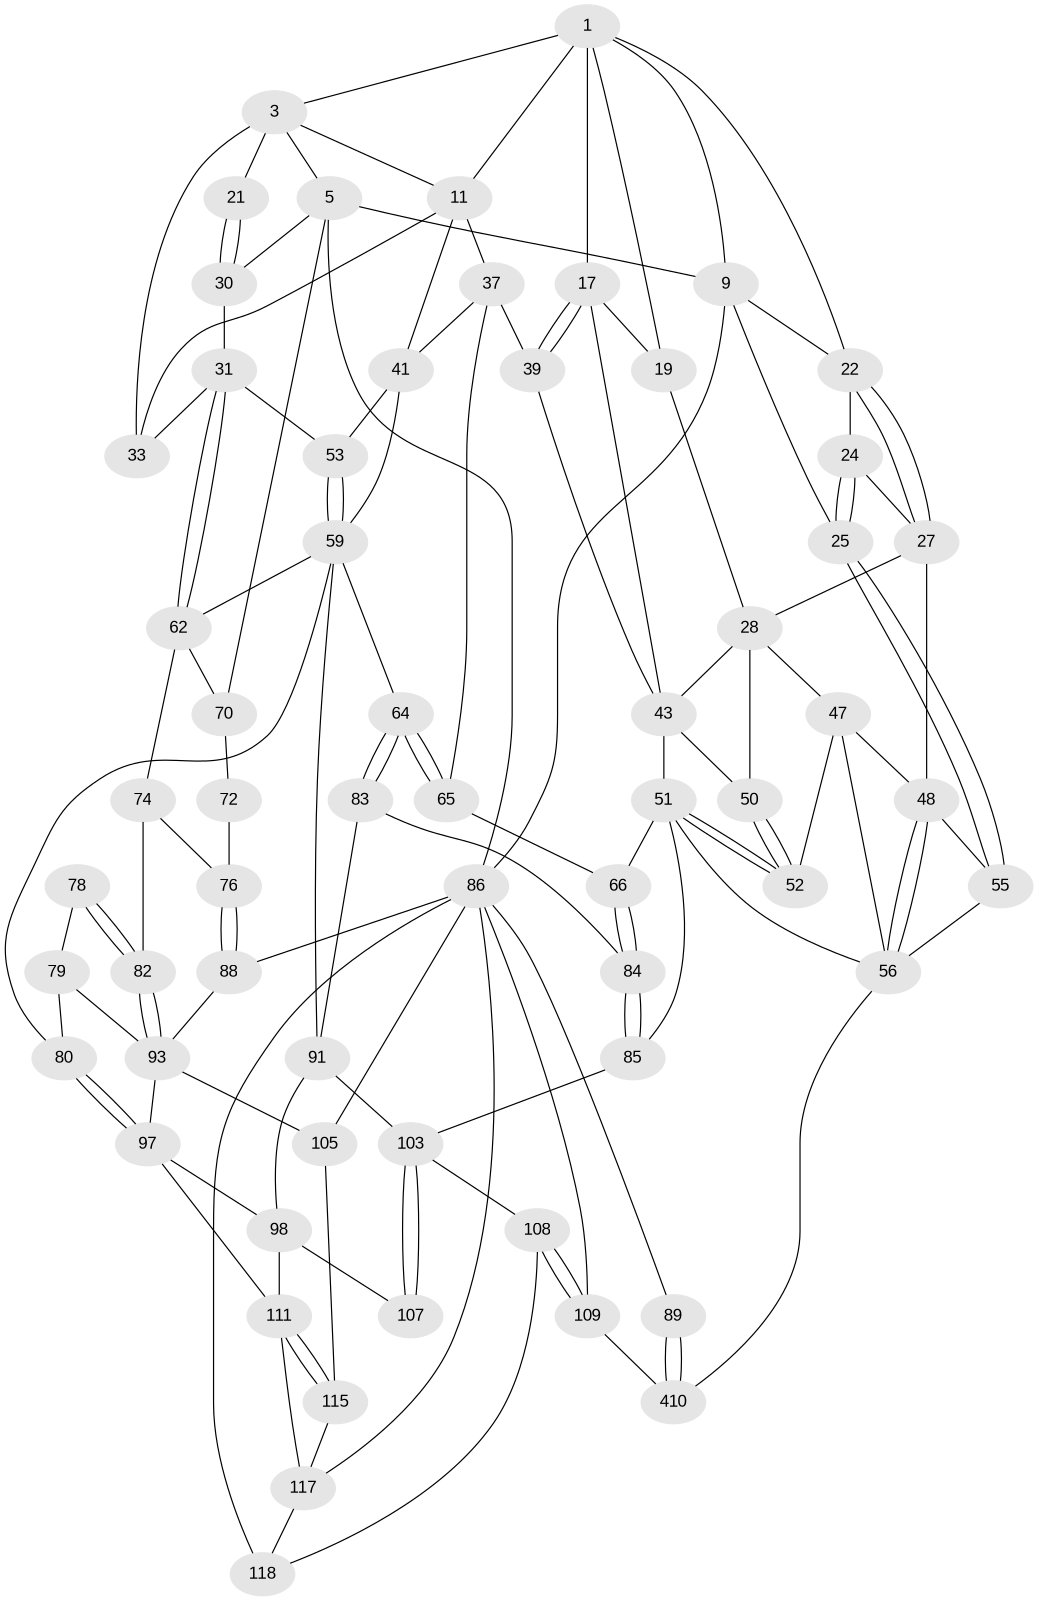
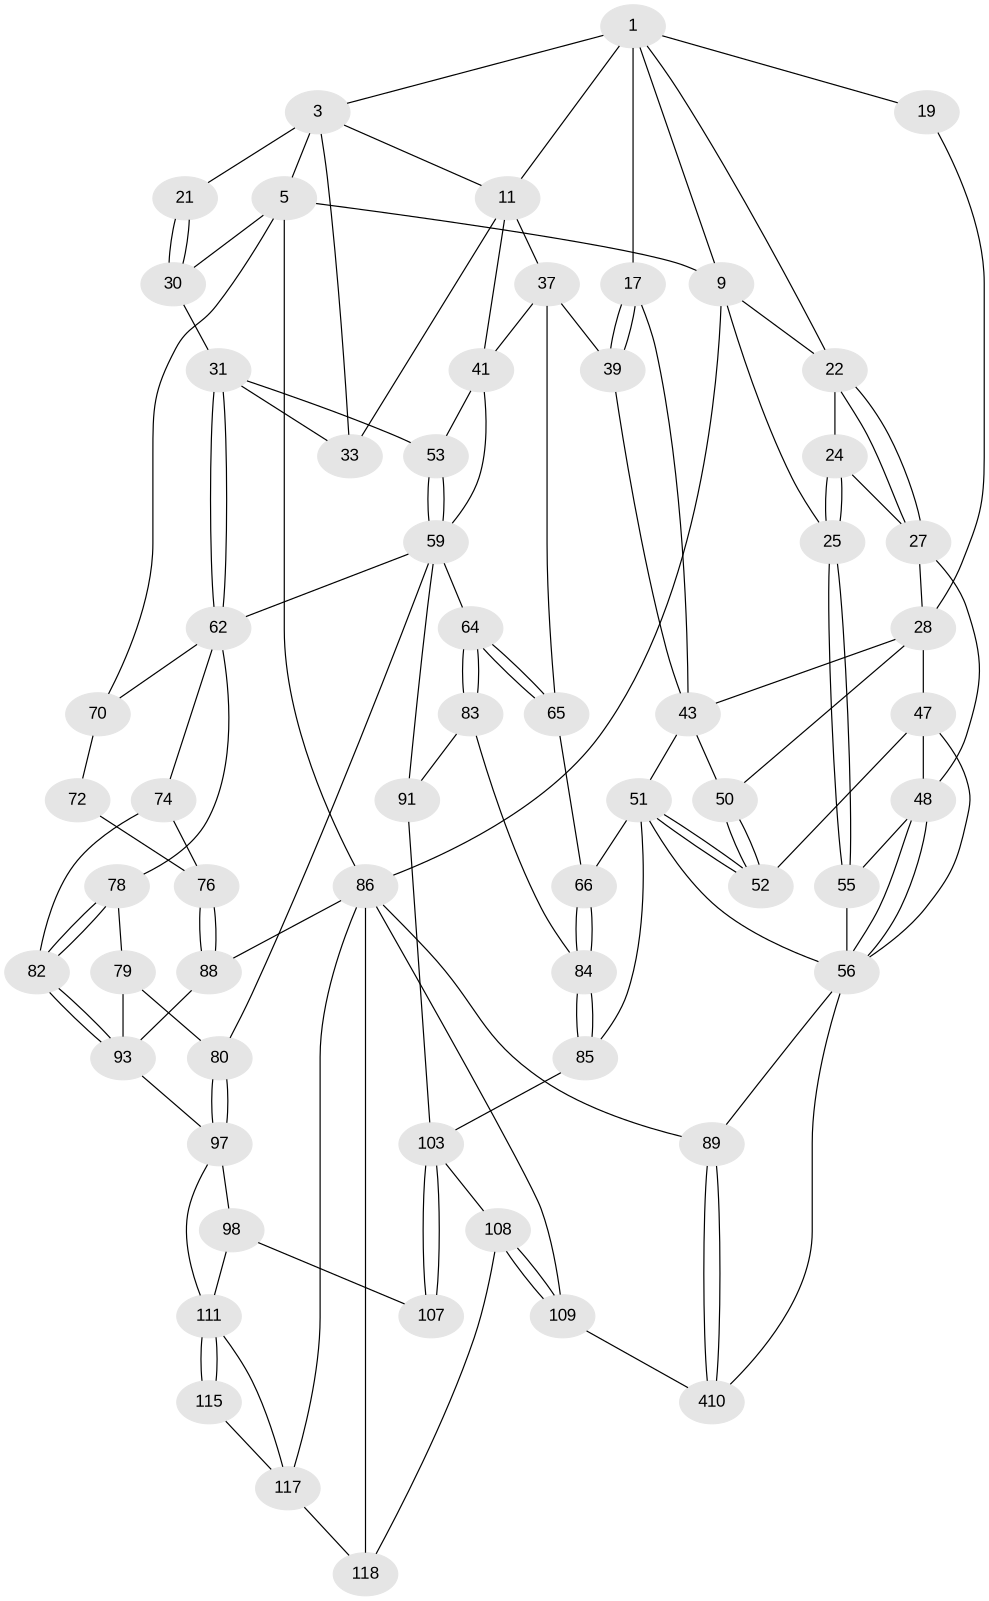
  graph {
    fontname="Liberation Sans"
    node [color=gray90 fontname="Liberation Sans" style=filled]
    edge [fontname="Liberation Sans"]
    1 [super="+2+7"]
    3 [super="+4+15"]
    9 [super="+10"]
    11 [super="+12"]
    17 [super="+18"]
    19
    22 [super="+23"]
    5 [super="+6+34"]
    21
    33
    86 [super="+87+90+122"]
    25
    37 [super="+38"]
    41 [super="+42"]
    39
    43 [super="+44+45"]
    28 [super="+29+46"]
    24
    27 [super="+36"]
    30
    70 [super="+71"]
    31 [super="+32"]
    72 [super="+75"]
    89
    88
-   105 [super="+113"]
    109
    117 [super="+119"]
    118 [super="+120"]
    55
    65
    53
    59 [super="+60"]
    50
    51 [super="+67"]
    47 [super="+54"]
    48 [super="+49"]
    56 [super="+57+58"]
    52
    62 [super="+63"]
    74 [super="+77"]
    78
    66
    64
    80
    91 [super="+92"]
    85
    n48 [label=410]
    84
    103 [super="+104"]
    83
    97 [super="+99"]
    98 [super="+102"]
    76
    82
    79
    93 [super="+100+94"]
    111 [super="+112"]
    107
    108 [super="+116"]
    115
    1 -- 3
    1 -- 9
    1 -- 11 [weight=2]
    1 -- 17
    1 -- 19
    1 -- 22
    3 -- 11
    3 -- 5
    3 -- 21 [weight=2]
    3 -- 33
    9 -- 22
    9 -- 86
    9 -- 25
    11 -- 33
    11 -- 37
    11 -- 41
-   17 -- 19
    17 -- 39
    17 -- 39
    17 -- 43
    19 -- 28
    22 -- 24
    22 -- 27
    22 -- 27
    5 -- 9 [weight=2]
    5 -- 86
    5 -- 30
    5 -- 70
    21 -- 30
    21 -- 30
    86 -- 89
    86 -- 88
-   86 -- 105
    86 -- 109
    86 -- 117
    86 -- 118 [weight=2]
    25 -- 55
    25 -- 55
    37 -- 41
    37 -- 39
    37 -- 65
    41 -- 53
    41 -- 59
    39 -- 43
    43 -- 50
    43 -- 51
    28 -- 43
    28 -- 50
    28 -- 47
    24 -- 25
    24 -- 25
    24 -- 27
    27 -- 28
    27 -- 48
    30 -- 31
    70 -- 72 [weight=2]
    31 -- 33
    31 -- 53
    31 -- 62
    31 -- 62
    72 -- 76
    89 -- n48
    89 -- n48
    88 -- 93
-   105 -- 115
    109 -- n48
    117 -- 118
    55 -- 56
    65 -- 66
    53 -- 59
    53 -- 59
    59 -- 62
    59 -- 64
    59 -- 80
    59 -- 91
    50 -- 52
    50 -- 52
    51 -- 56
    51 -- 52
    51 -- 52
    51 -- 66
    51 -- 85
    47 -- 48
    47 -- 56
    47 -- 52
    48 -- 55
    48 -- 56
    48 -- 56
+   56 -- 89
    56 -- n48
    62 -- 70
    62 -- 74
+   62 -- 78
    74 -- 76
    74 -- 82
    78 -- 82
    78 -- 82
    78 -- 79
    66 -- 84
    66 -- 84
    64 -- 65
    64 -- 65
    64 -- 83
    64 -- 83
    80 -- 97
    80 -- 97
    91 -- 103
-   91 -- 98
    85 -- 103
    84 -- 85
    84 -- 85
    103 -- 107
    103 -- 107
    103 -- 108
    83 -- 91
    83 -- 84
    97 -- 98 [weight=2]
    97 -- 111
    98 -- 111
    98 -- 107
    76 -- 88
    76 -- 88
    82 -- 93
    82 -- 93
    79 -- 80
    79 -- 93
-   93 -- 105 [weight=3]
    93 -- 97
    111 -- 117
    111 -- 115
    111 -- 115
    108 -- 109
    108 -- 109
    108 -- 118
    115 -- 117
  }
